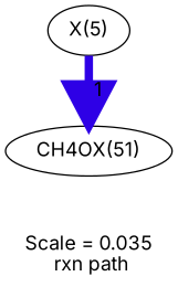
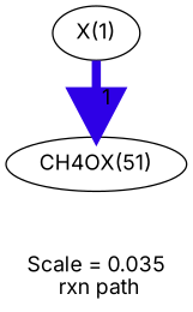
  digraph {
    fontname=Inter
    label="Scale = 0.035\l rxn path"
    node [fontname=Inter]
-   n1 [label="X(5)"]
+   n1 [label="X(1)"]
    n2 [label="CH4OX(51)"]
    n1 -> n2 [arrowsize=3 color="0.7, 1.5, 0.9" fontname=Inter label=" 1" penwidth=6]
  }
